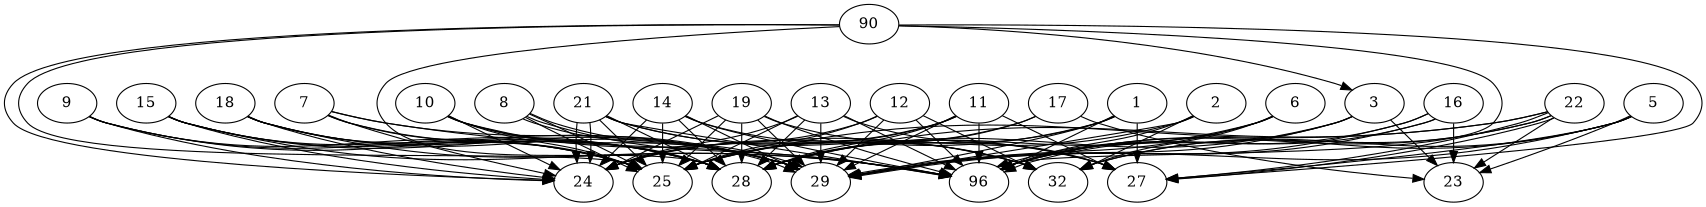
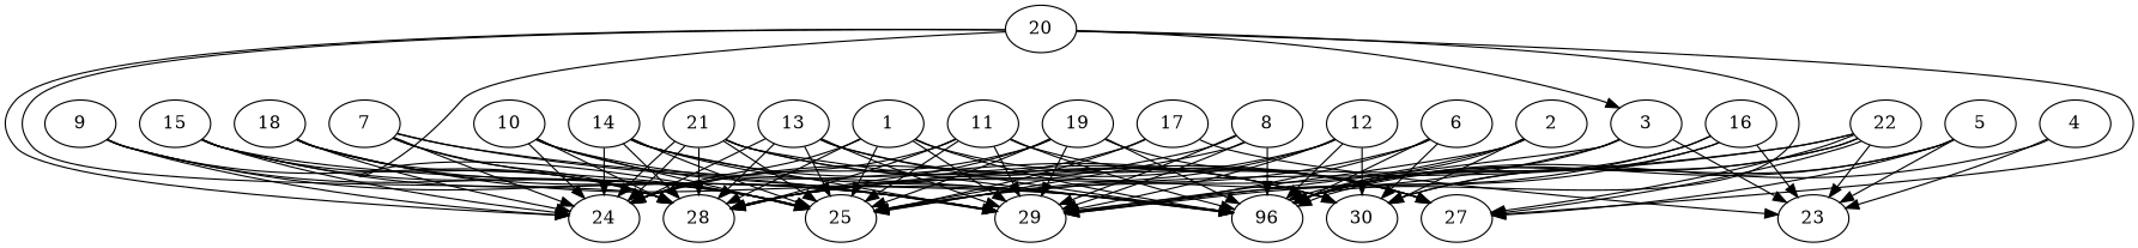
  digraph {
    node [alpha=0.06]
    1 [alpha=0.01 expect_size=32764928]
    24 [alpha=0.10 expect_size=39387136]
    25 [alpha=0.13 expect_size=39964672]
    n4 [alpha=0.03 expect_size=50122752 label=96]
    27 [alpha=0.08 expect_size=19527680]
    28 [alpha=0.12 expect_size=12106752]
    29 [expect_size=18222080]
    2 [alpha=0.19 expect_size=15092736]
-   30 [expect_size=50233344 label=32]
+   30 [expect_size=50233344]
    3 [alpha=0.04 expect_size=42446848]
    23 [expect_size=21203968]
+   4 [alpha=0.08 expect_size=13611008]
    5 [alpha=0.01 expect_size=50953216]
    6 [alpha=0.07 expect_size=22970368]
    7 [expect_size=39245824]
    8 [alpha=0.01 expect_size=50538496]
    9 [alpha=0.10 expect_size=30121984]
    10 [alpha=0.05 expect_size=16215040]
    11 [alpha=0.01 expect_size=49707008]
    12 [expect_size=5979136]
    13 [alpha=0.08 expect_size=50310144]
    14 [alpha=0.00 expect_size=12033024]
    15 [alpha=0.04 expect_size=29934592]
    16 [alpha=0.07 expect_size=33342464]
    17 [alpha=0.17 expect_size=48990208]
    18 [alpha=0.03 expect_size=15438848]
    19 [alpha=0.14 expect_size=16780288]
-   20 [alpha=0.02 expect_size=41228288 label=90]
+   20 [alpha=0.02 expect_size=41228288]
    21 [alpha=0.02 expect_size=6154240]
    22 [expect_size=8024064]
    1 -> 24
+   1 -> 25
    1 -> n4
    1 -> 27
    1 -> 28
    1 -> 29
    2 -> 25
    2 -> n4
    2 -> 29
    2 -> 30
    3 -> n4
    3 -> 28
    3 -> 29
    3 -> 23
+   4 -> n4
+   4 -> 23
    5 -> n4
    5 -> 27
-   5 -> 29
    5 -> 30
    5 -> 23
    6 -> n4
    6 -> 28
    6 -> 29
    6 -> 30
    7 -> 24
    7 -> 25
    7 -> n4
    7 -> 28
    7 -> 29
    8 -> 25
    8 -> 25
    8 -> n4
    8 -> 29
    8 -> 29
    9 -> 24
    9 -> 25
    9 -> 28
    9 -> 29
    10 -> 24
    10 -> 25
    10 -> 28
    10 -> 29
    10 -> 30
    11 -> 24
    11 -> 25
    11 -> n4
    11 -> 27
    11 -> 28
    11 -> 29
    12 -> 24
    12 -> 25
    12 -> n4
    12 -> 29
    12 -> 30
    13 -> 24
    13 -> 25
    13 -> n4
    13 -> 27
    13 -> 28
    13 -> 29
    14 -> 24
    14 -> 25
    14 -> n4
    14 -> 28
    14 -> 29
    14 -> 30
    15 -> 24
    15 -> 25
    15 -> n4
    15 -> 28
    15 -> 29
    16 -> n4
    16 -> n4
    16 -> 29
    16 -> 29
    16 -> 23
    17 -> 25
    17 -> 28
    17 -> 23
    18 -> 24
    18 -> 25
    18 -> n4
    18 -> 28
    18 -> 29
    19 -> 24
    19 -> 25
    19 -> n4
    19 -> 27
    19 -> 28
    19 -> 29
    20 -> 24
    20 -> 25
    20 -> n4
    20 -> 27
    20 -> 28
    20 -> 3
    21 -> 24
    21 -> 24
    21 -> 25
    21 -> n4
    21 -> 27
    21 -> 28
    21 -> 30
    22 -> 25
    22 -> n4
    22 -> 27
    22 -> 27
    22 -> 28
    22 -> 30
    22 -> 23
  }
